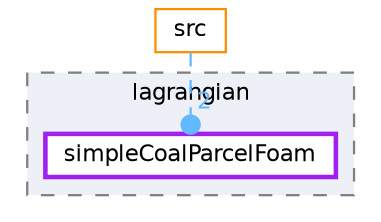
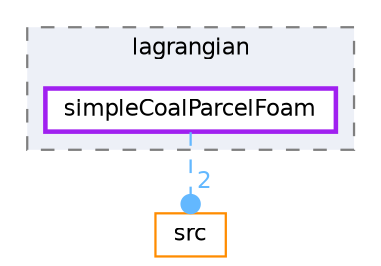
  digraph {
    compound=true
    node [fillcolor=white fontname=Helvetica fontsize=10 shape=box]
    n1 [color=purple height=0.2 label=simpleCoalParcelFoam style="filled,bold" width=0.4]
    n2 [color=darkorange height=0.2 label=src style=filled width=0.4]
    subgraph cluster_1 {
      bgcolor="#edf0f7"
      fontname=Helvetica
      fontsize=10
      label=lagrangian
      pencolor=grey50
      style="filled,dashed"
      n1
    }
-   n2 -> n1 [color=steelblue1 fontcolor=steelblue1 fontname=Helvetica fontsize=10 headlabel=2 labeldistance=1.5 labelfontname=Helvetica labelfontsize=10 style=dashed arrowhead=dot]
+   n1 -> n2 [color=steelblue1 fontcolor=steelblue1 fontname=Helvetica fontsize=10 headlabel=2 labeldistance=1.5 labelfontname=Helvetica labelfontsize=10 style=dashed arrowhead=dot]
  }
